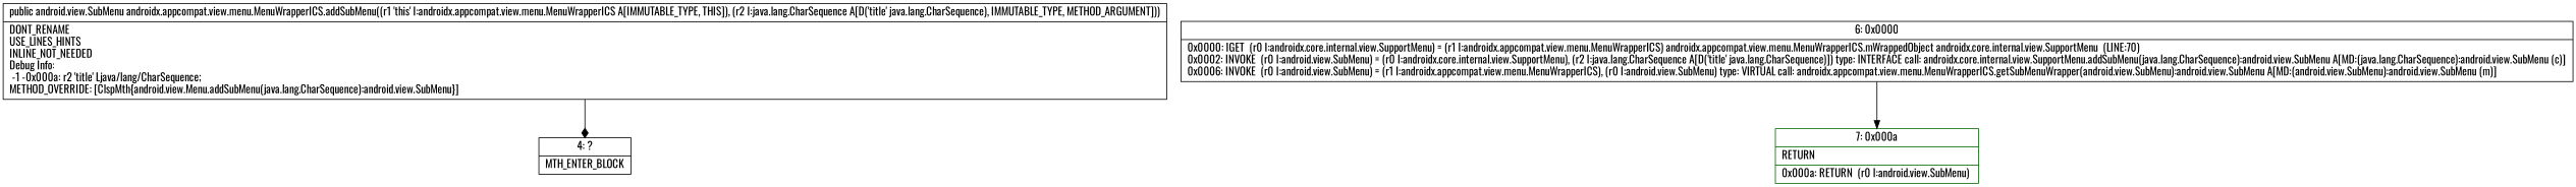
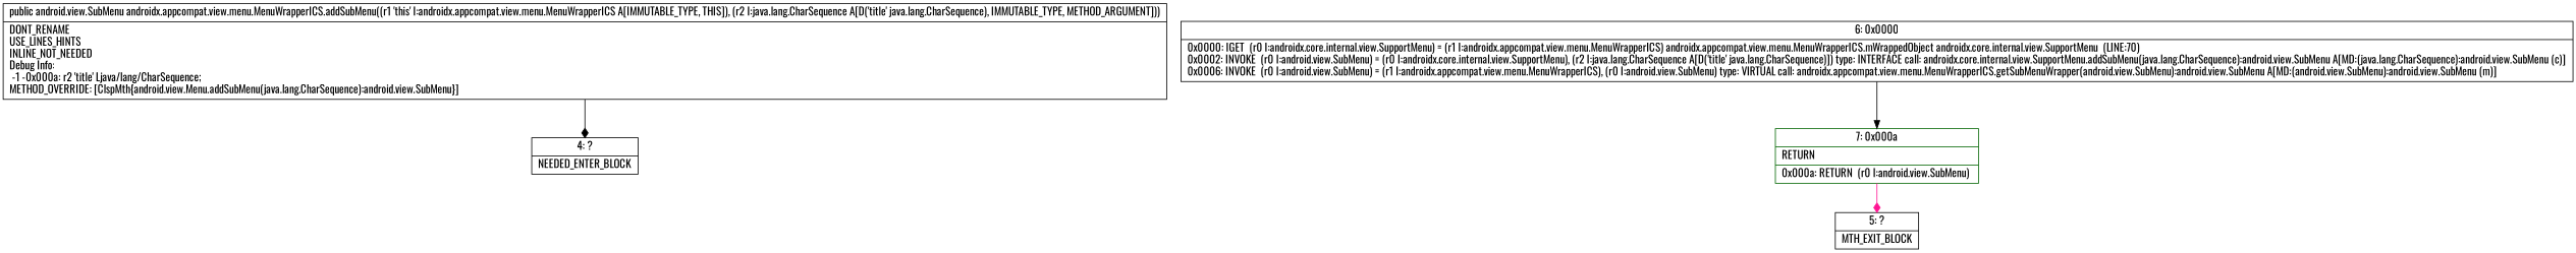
  digraph {
    fontname=Oswald
    node [color=black fontname=Oswald shape=record]
    edge [arrowhead=diamond color=black fontname=Oswald]
-   n1 [label="{4\:\ ?|MTH_ENTER_BLOCK\l}"]
+   n1 [label="{4\:\ ?|NEEDED_ENTER_BLOCK\l}"]
    n2 [label="{6\:\ 0x0000|0x0000: IGET  (r0 I:androidx.core.internal.view.SupportMenu) = (r1 I:androidx.appcompat.view.menu.MenuWrapperICS) androidx.appcompat.view.menu.MenuWrapperICS.mWrappedObject androidx.core.internal.view.SupportMenu  (LINE:70)\l0x0002: INVOKE  (r0 I:android.view.SubMenu) = (r0 I:androidx.core.internal.view.SupportMenu), (r2 I:java.lang.CharSequence A[D('title' java.lang.CharSequence)]) type: INTERFACE call: androidx.core.internal.view.SupportMenu.addSubMenu(java.lang.CharSequence):android.view.SubMenu A[MD:(java.lang.CharSequence):android.view.SubMenu (c)]\l0x0006: INVOKE  (r0 I:android.view.SubMenu) = (r1 I:androidx.appcompat.view.menu.MenuWrapperICS), (r0 I:android.view.SubMenu) type: VIRTUAL call: androidx.appcompat.view.menu.MenuWrapperICS.getSubMenuWrapper(android.view.SubMenu):android.view.SubMenu A[MD:(android.view.SubMenu):android.view.SubMenu (m)]\l}"]
    n3 [color=darkgreen label="{7\:\ 0x000a|RETURN\l|0x000a: RETURN  (r0 I:android.view.SubMenu) \l}"]
+   n4 [label="{5\:\ ?|MTH_EXIT_BLOCK\l}"]
    n5 [label="{public android.view.SubMenu androidx.appcompat.view.menu.MenuWrapperICS.addSubMenu((r1 'this' I:androidx.appcompat.view.menu.MenuWrapperICS A[IMMUTABLE_TYPE, THIS]), (r2 I:java.lang.CharSequence A[D('title' java.lang.CharSequence), IMMUTABLE_TYPE, METHOD_ARGUMENT]))  | DONT_RENAME\lUSE_LINES_HINTS\lINLINE_NOT_NEEDED\lDebug Info:\l  \-1 \-0x000a: r2 'title' Ljava\/lang\/CharSequence;\lMETHOD_OVERRIDE: [ClspMth\{android.view.Menu.addSubMenu(java.lang.CharSequence):android.view.SubMenu\}]\l}"]
    n2 -> n3 [arrowhead=normal]
+   n3 -> n4 [color=deeppink]
    n5 -> n1
  }
